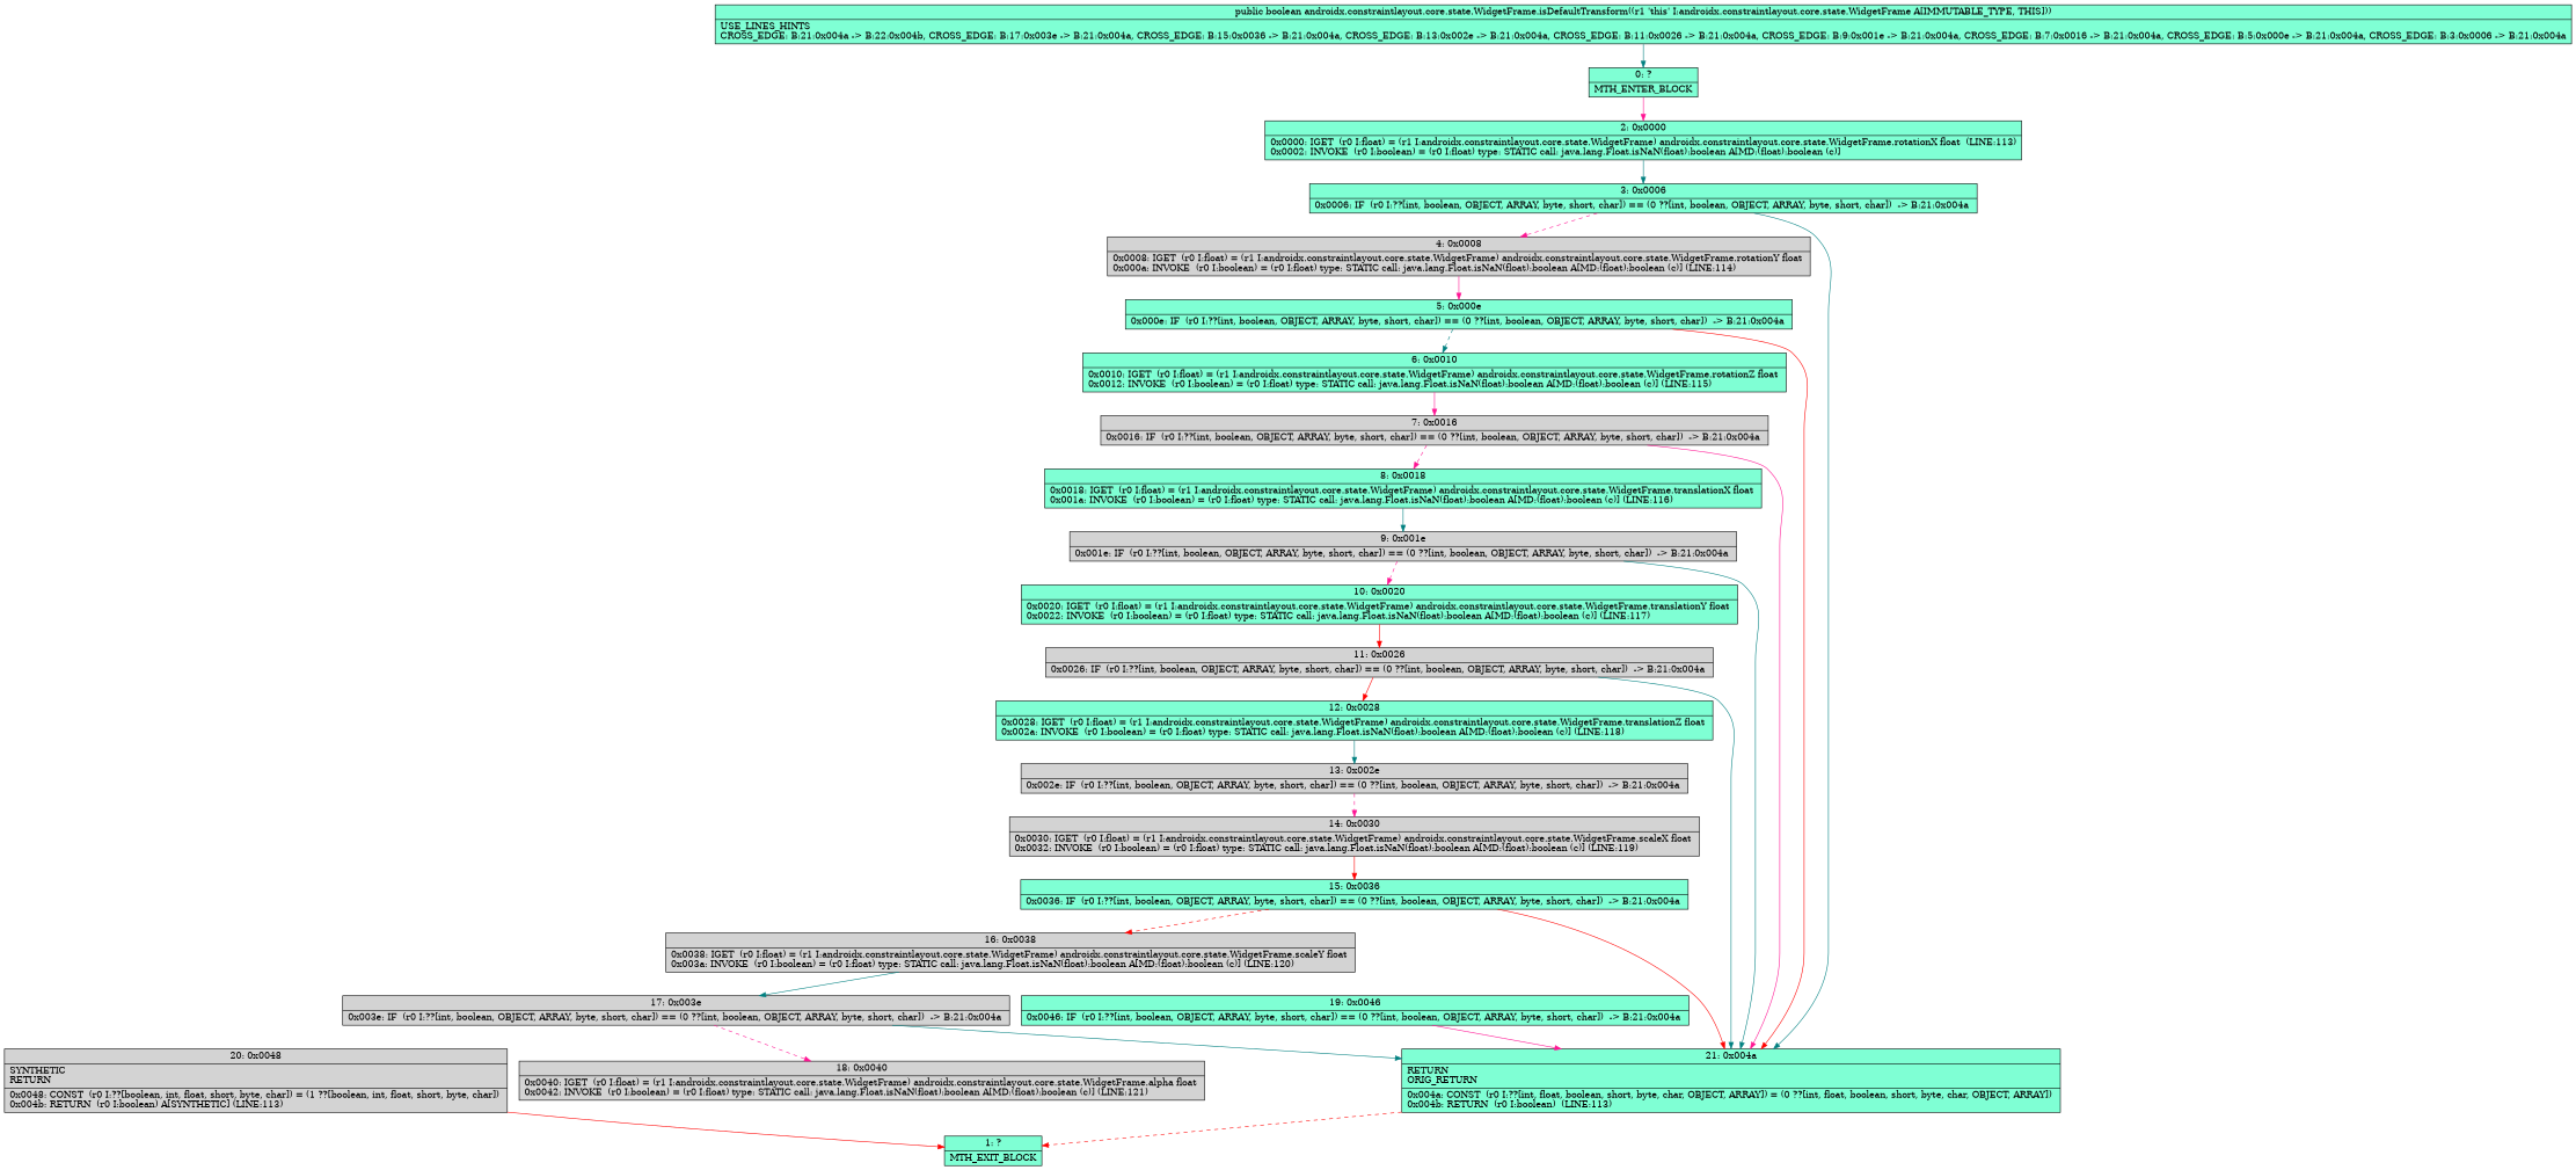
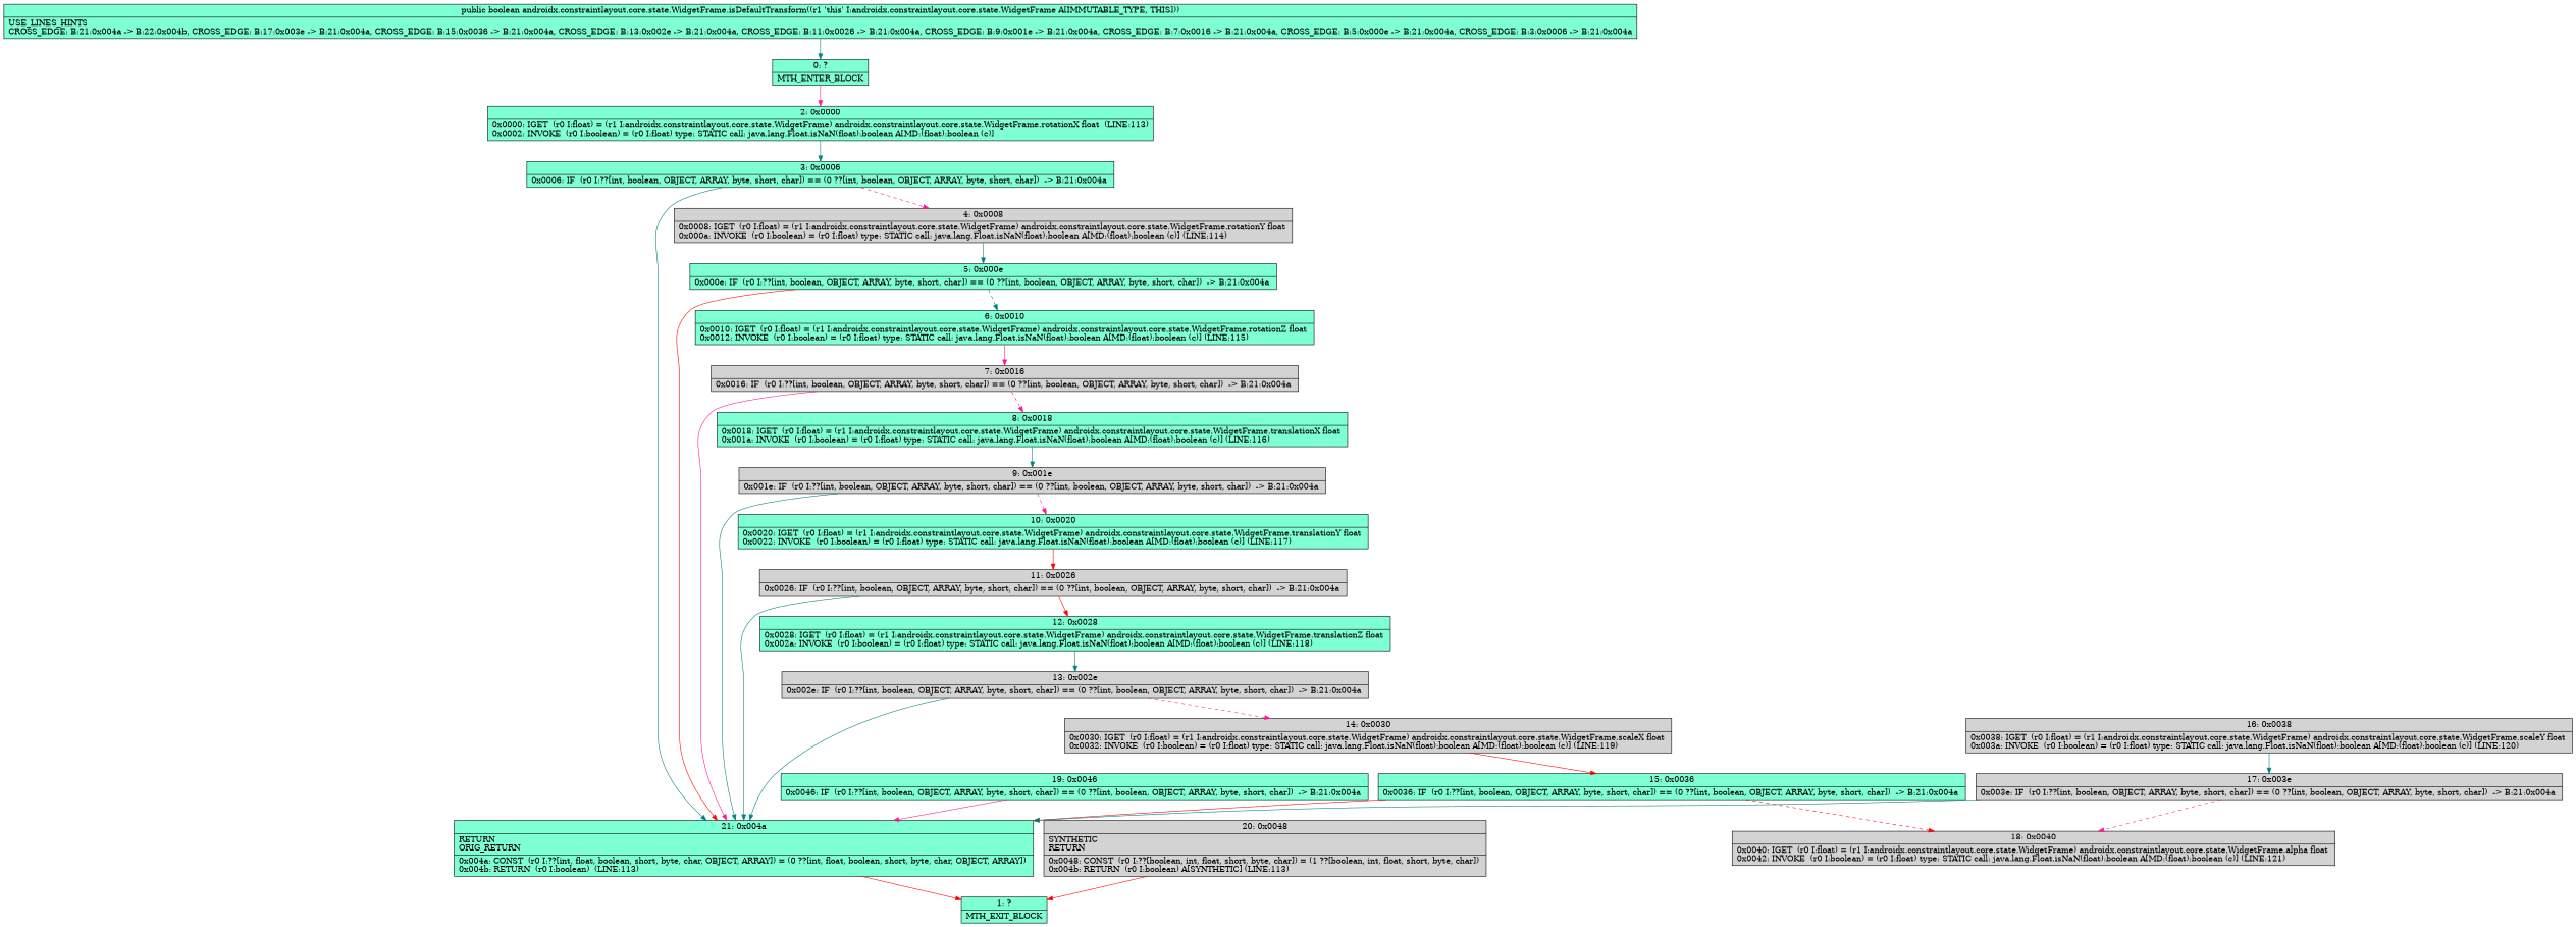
  digraph {
    node [fillcolor=aquamarine shape=record style=filled]
    edge [color=teal]
    n1 [label="{0\:\ ?|MTH_ENTER_BLOCK\l}"]
    n2 [label="{2\:\ 0x0000|0x0000: IGET  (r0 I:float) = (r1 I:androidx.constraintlayout.core.state.WidgetFrame) androidx.constraintlayout.core.state.WidgetFrame.rotationX float  (LINE:113)\l0x0002: INVOKE  (r0 I:boolean) = (r0 I:float) type: STATIC call: java.lang.Float.isNaN(float):boolean A[MD:(float):boolean (c)]\l}"]
    n3 [label="{3\:\ 0x0006|0x0006: IF  (r0 I:??[int, boolean, OBJECT, ARRAY, byte, short, char]) == (0 ??[int, boolean, OBJECT, ARRAY, byte, short, char])  \-\> B:21:0x004a \l}"]
    n4 [fillcolor=lightgrey label="{4\:\ 0x0008|0x0008: IGET  (r0 I:float) = (r1 I:androidx.constraintlayout.core.state.WidgetFrame) androidx.constraintlayout.core.state.WidgetFrame.rotationY float \l0x000a: INVOKE  (r0 I:boolean) = (r0 I:float) type: STATIC call: java.lang.Float.isNaN(float):boolean A[MD:(float):boolean (c)] (LINE:114)\l}"]
    n5 [label="{21\:\ 0x004a|RETURN\lORIG_RETURN\l|0x004a: CONST  (r0 I:??[int, float, boolean, short, byte, char, OBJECT, ARRAY]) = (0 ??[int, float, boolean, short, byte, char, OBJECT, ARRAY]) \l0x004b: RETURN  (r0 I:boolean)  (LINE:113)\l}"]
    n6 [label="{5\:\ 0x000e|0x000e: IF  (r0 I:??[int, boolean, OBJECT, ARRAY, byte, short, char]) == (0 ??[int, boolean, OBJECT, ARRAY, byte, short, char])  \-\> B:21:0x004a \l}"]
    n7 [label="{1\:\ ?|MTH_EXIT_BLOCK\l}"]
    n8 [label="{6\:\ 0x0010|0x0010: IGET  (r0 I:float) = (r1 I:androidx.constraintlayout.core.state.WidgetFrame) androidx.constraintlayout.core.state.WidgetFrame.rotationZ float \l0x0012: INVOKE  (r0 I:boolean) = (r0 I:float) type: STATIC call: java.lang.Float.isNaN(float):boolean A[MD:(float):boolean (c)] (LINE:115)\l}"]
    n9 [fillcolor=lightgrey label="{7\:\ 0x0016|0x0016: IF  (r0 I:??[int, boolean, OBJECT, ARRAY, byte, short, char]) == (0 ??[int, boolean, OBJECT, ARRAY, byte, short, char])  \-\> B:21:0x004a \l}"]
    n10 [label="{8\:\ 0x0018|0x0018: IGET  (r0 I:float) = (r1 I:androidx.constraintlayout.core.state.WidgetFrame) androidx.constraintlayout.core.state.WidgetFrame.translationX float \l0x001a: INVOKE  (r0 I:boolean) = (r0 I:float) type: STATIC call: java.lang.Float.isNaN(float):boolean A[MD:(float):boolean (c)] (LINE:116)\l}"]
    n11 [fillcolor=lightgrey label="{9\:\ 0x001e|0x001e: IF  (r0 I:??[int, boolean, OBJECT, ARRAY, byte, short, char]) == (0 ??[int, boolean, OBJECT, ARRAY, byte, short, char])  \-\> B:21:0x004a \l}"]
    n12 [label="{10\:\ 0x0020|0x0020: IGET  (r0 I:float) = (r1 I:androidx.constraintlayout.core.state.WidgetFrame) androidx.constraintlayout.core.state.WidgetFrame.translationY float \l0x0022: INVOKE  (r0 I:boolean) = (r0 I:float) type: STATIC call: java.lang.Float.isNaN(float):boolean A[MD:(float):boolean (c)] (LINE:117)\l}"]
    n13 [fillcolor=lightgrey label="{11\:\ 0x0026|0x0026: IF  (r0 I:??[int, boolean, OBJECT, ARRAY, byte, short, char]) == (0 ??[int, boolean, OBJECT, ARRAY, byte, short, char])  \-\> B:21:0x004a \l}"]
    n14 [label="{12\:\ 0x0028|0x0028: IGET  (r0 I:float) = (r1 I:androidx.constraintlayout.core.state.WidgetFrame) androidx.constraintlayout.core.state.WidgetFrame.translationZ float \l0x002a: INVOKE  (r0 I:boolean) = (r0 I:float) type: STATIC call: java.lang.Float.isNaN(float):boolean A[MD:(float):boolean (c)] (LINE:118)\l}"]
    n15 [fillcolor=lightgrey label="{13\:\ 0x002e|0x002e: IF  (r0 I:??[int, boolean, OBJECT, ARRAY, byte, short, char]) == (0 ??[int, boolean, OBJECT, ARRAY, byte, short, char])  \-\> B:21:0x004a \l}"]
    n16 [fillcolor=lightgrey label="{14\:\ 0x0030|0x0030: IGET  (r0 I:float) = (r1 I:androidx.constraintlayout.core.state.WidgetFrame) androidx.constraintlayout.core.state.WidgetFrame.scaleX float \l0x0032: INVOKE  (r0 I:boolean) = (r0 I:float) type: STATIC call: java.lang.Float.isNaN(float):boolean A[MD:(float):boolean (c)] (LINE:119)\l}"]
    n17 [label="{15\:\ 0x0036|0x0036: IF  (r0 I:??[int, boolean, OBJECT, ARRAY, byte, short, char]) == (0 ??[int, boolean, OBJECT, ARRAY, byte, short, char])  \-\> B:21:0x004a \l}"]
    n18 [fillcolor=lightgrey label="{16\:\ 0x0038|0x0038: IGET  (r0 I:float) = (r1 I:androidx.constraintlayout.core.state.WidgetFrame) androidx.constraintlayout.core.state.WidgetFrame.scaleY float \l0x003a: INVOKE  (r0 I:boolean) = (r0 I:float) type: STATIC call: java.lang.Float.isNaN(float):boolean A[MD:(float):boolean (c)] (LINE:120)\l}"]
    n19 [fillcolor=lightgrey label="{17\:\ 0x003e|0x003e: IF  (r0 I:??[int, boolean, OBJECT, ARRAY, byte, short, char]) == (0 ??[int, boolean, OBJECT, ARRAY, byte, short, char])  \-\> B:21:0x004a \l}"]
    n20 [fillcolor=lightgrey label="{18\:\ 0x0040|0x0040: IGET  (r0 I:float) = (r1 I:androidx.constraintlayout.core.state.WidgetFrame) androidx.constraintlayout.core.state.WidgetFrame.alpha float \l0x0042: INVOKE  (r0 I:boolean) = (r0 I:float) type: STATIC call: java.lang.Float.isNaN(float):boolean A[MD:(float):boolean (c)] (LINE:121)\l}"]
    n21 [label="{19\:\ 0x0046|0x0046: IF  (r0 I:??[int, boolean, OBJECT, ARRAY, byte, short, char]) == (0 ??[int, boolean, OBJECT, ARRAY, byte, short, char])  \-\> B:21:0x004a \l}"]
    n22 [fillcolor=lightgrey label="{20\:\ 0x0048|SYNTHETIC\lRETURN\l|0x0048: CONST  (r0 I:??[boolean, int, float, short, byte, char]) = (1 ??[boolean, int, float, short, byte, char]) \l0x004b: RETURN  (r0 I:boolean) A[SYNTHETIC] (LINE:113)\l}"]
    n23 [label="{public boolean androidx.constraintlayout.core.state.WidgetFrame.isDefaultTransform((r1 'this' I:androidx.constraintlayout.core.state.WidgetFrame A[IMMUTABLE_TYPE, THIS]))  | USE_LINES_HINTS\lCROSS_EDGE: B:21:0x004a \-\> B:22:0x004b, CROSS_EDGE: B:17:0x003e \-\> B:21:0x004a, CROSS_EDGE: B:15:0x0036 \-\> B:21:0x004a, CROSS_EDGE: B:13:0x002e \-\> B:21:0x004a, CROSS_EDGE: B:11:0x0026 \-\> B:21:0x004a, CROSS_EDGE: B:9:0x001e \-\> B:21:0x004a, CROSS_EDGE: B:7:0x0016 \-\> B:21:0x004a, CROSS_EDGE: B:5:0x000e \-\> B:21:0x004a, CROSS_EDGE: B:3:0x0006 \-\> B:21:0x004a\l}"]
    n1 -> n2 [color=deeppink]
    n2 -> n3
    n3 -> n4 [color=deeppink style=dashed]
    n3 -> n5
-   n4 -> n6 [color=deeppink]
-   n5 -> n7 [color=red style=dashed]
+   n4 -> n6
+   n5 -> n7 [color=red]
    n6 -> n5 [color=red]
    n6 -> n8 [style=dashed]
    n8 -> n9 [color=deeppink]
    n9 -> n5 [color=deeppink]
    n9 -> n10 [color=deeppink style=dashed]
    n10 -> n11
    n11 -> n5
    n11 -> n12 [color=deeppink style=dashed]
    n12 -> n13 [color=red]
    n13 -> n5
    n13 -> n14 [color=red style=solid]
    n14 -> n15
+   n15 -> n5
    n15 -> n16 [color=deeppink style=dashed]
    n16 -> n17 [color=red]
    n17 -> n5 [color=red]
-   n17 -> n18 [color=red style=dashed]
+   n17 -> n20 [color=red style=dashed]
    n18 -> n19
    n19 -> n5
    n19 -> n20 [color=deeppink style=dashed]
    n21 -> n5 [color=deeppink]
    n22 -> n7 [color=red]
    n23 -> n1
  }
